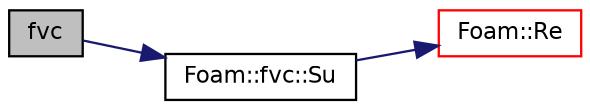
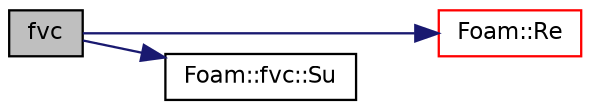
  digraph {
    rankdir=LR
    node [color=black fontname=Helvetica fontsize=10 shape=record]
    edge [color=midnightblue fontname=Helvetica fontsize=10 labelfontname=Helvetica labelfontsize=10 style=solid]
    n1 [fillcolor=grey75 fontcolor=black height=0.2 label=fvc style=filled width=0.4]
    n2 [color=red height=0.2 label="Foam::Re" width=0.4]
    n3 [height=0.2 label="Foam::fvc::Su" width=0.4]
-   n3 -> n2
+   n1 -> n2
    n1 -> n3
  }
